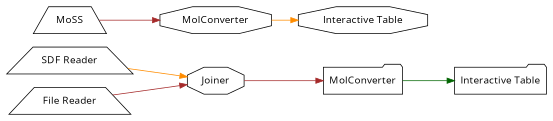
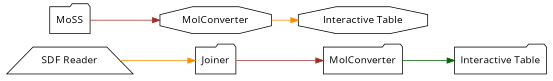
  digraph {
    fontname="Open Sans"
    rankdir=LR
    node [fontname="Open Sans" shape=folder]
    edge [color=brown fontname="Open Sans"]
    n1 [label="Interactive Table"]
    n2 [label=MolConverter]
    n3 [label=MolConverter shape=octagon]
    n4 [label="Interactive Table" shape=octagon]
-   n5 [label=Joiner shape=octagon]
-   n6 [label=MoSS shape=trapezium]
+   n5 [label=Joiner]
+   n6 [label=MoSS]
    n7 [label="SDF Reader" shape=trapezium]
-   n8 [label="File Reader" shape=trapezium]
    n2 -> n1 [color=darkgreen]
    n3 -> n4 [color=darkorange]
    n5 -> n2
    n6 -> n3
    n7 -> n5 [color=darkorange]
-   n8 -> n5
  }
